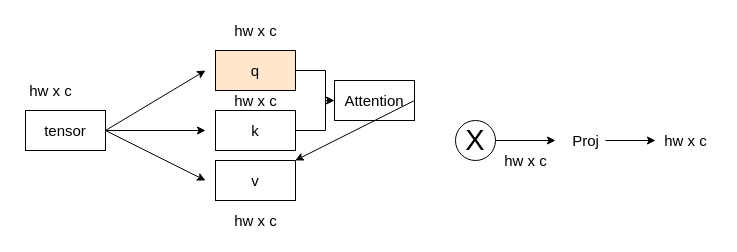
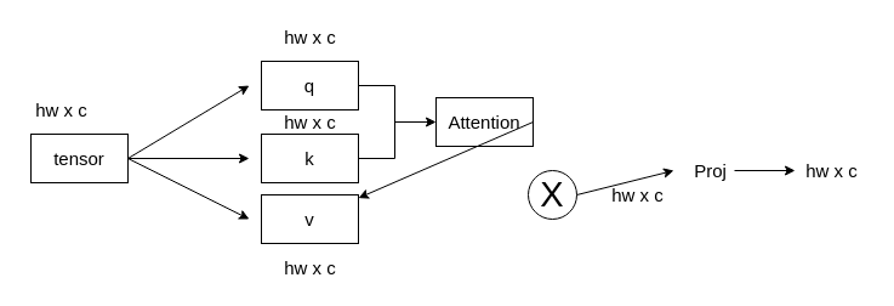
  <mxCell id="0" />
  <mxCell id="1" parent="0" />
  <mxCell id="2" value="tensor" style="rounded=0;whiteSpace=wrap;html=1;fontSize=15;" vertex="1" parent="1"><mxGeometry x="25" y="110" width="80" height="40" as="geometry" /></mxCell>
  <mxCell id="3" value="" style="endArrow=classic;html=1;rounded=0;fontSize=15;" edge="1" parent="1"><mxGeometry width="50" height="50" relative="1" as="geometry"><mxPoint x="105" y="130" as="sourcePoint" /><mxPoint x="205" y="70" as="targetPoint" /></mxGeometry></mxCell>
  <mxCell id="4" value="" style="endArrow=classic;html=1;rounded=0;exitX=1;exitY=0.5;exitDx=0;exitDy=0;fontSize=15;" edge="1" parent="1" source="2"><mxGeometry width="50" height="50" relative="1" as="geometry"><mxPoint x="135" y="160" as="sourcePoint" /><mxPoint x="205" y="130" as="targetPoint" /></mxGeometry></mxCell>
  <mxCell id="5" value="" style="endArrow=classic;html=1;rounded=0;fontSize=15;" edge="1" parent="1"><mxGeometry width="50" height="50" relative="1" as="geometry"><mxPoint x="105" y="130" as="sourcePoint" /><mxPoint x="205" y="180" as="targetPoint" /></mxGeometry></mxCell>
- <mxCell id="6" value="q" style="rounded=0;whiteSpace=wrap;html=1;fontSize=15;fillColor=#ffe6cc;" vertex="1" parent="1"><mxGeometry x="215" y="50" width="80" height="40" as="geometry" /></mxCell>
+ <mxCell id="6" value="q" style="rounded=0;whiteSpace=wrap;html=1;fontSize=15;" vertex="1" parent="1"><mxGeometry x="215" y="50" width="80" height="40" as="geometry" /></mxCell>
  <mxCell id="7" value="k" style="rounded=0;whiteSpace=wrap;html=1;fontSize=15;" vertex="1" parent="1"><mxGeometry x="215" y="110" width="80" height="40" as="geometry" /></mxCell>
  <mxCell id="8" value="v" style="rounded=0;whiteSpace=wrap;html=1;fontSize=15;" vertex="1" parent="1"><mxGeometry x="215" y="160" width="80" height="40" as="geometry" /></mxCell>
- <mxCell id="9" value="Attention" style="rounded=0;whiteSpace=wrap;html=1;fontSize=15;" vertex="1" parent="1"><mxGeometry x="334" y="80" width="80" height="40" as="geometry" /></mxCell>
+ <mxCell id="9" value="Attention" style="rounded=0;whiteSpace=wrap;html=1;fontSize=15;" vertex="1" parent="1"><mxGeometry x="359" y="80" width="80" height="40" as="geometry" /></mxCell>
  <mxCell id="10" value="" style="endArrow=none;html=1;rounded=0;fontSize=15;" edge="1" parent="1"><mxGeometry width="50" height="50" relative="1" as="geometry"><mxPoint x="325" y="130" as="sourcePoint" /><mxPoint x="325" y="70" as="targetPoint" /></mxGeometry></mxCell>
  <mxCell id="11" value="" style="endArrow=none;html=1;rounded=0;exitX=1;exitY=0.5;exitDx=0;exitDy=0;fontSize=15;" edge="1" parent="1" source="7"><mxGeometry width="50" height="50" relative="1" as="geometry"><mxPoint x="335" y="270" as="sourcePoint" /><mxPoint x="325" y="130" as="targetPoint" /></mxGeometry></mxCell>
  <mxCell id="12" value="" style="endArrow=none;html=1;rounded=0;exitX=1;exitY=0.5;exitDx=0;exitDy=0;fontSize=15;" edge="1" parent="1" source="6"><mxGeometry width="50" height="50" relative="1" as="geometry"><mxPoint x="415" y="250" as="sourcePoint" /><mxPoint x="325" y="70" as="targetPoint" /></mxGeometry></mxCell>
  <mxCell id="13" value="" style="endArrow=classic;html=1;rounded=0;entryX=0;entryY=0.5;entryDx=0;entryDy=0;fontSize=15;" edge="1" parent="1" target="9"><mxGeometry width="50" height="50" relative="1" as="geometry"><mxPoint x="325" y="100" as="sourcePoint" /><mxPoint x="505" y="170" as="targetPoint" /></mxGeometry></mxCell>
- <mxCell id="14" value="&lt;font style=&quot;font-size: 29px&quot;&gt;X&lt;/font&gt;" style="ellipse;whiteSpace=wrap;html=1;aspect=fixed;fontSize=15;" vertex="1" parent="1"><mxGeometry x="455" y="120" width="40" height="40" as="geometry" /></mxCell>
+ <mxCell id="14" value="&lt;font style=&quot;font-size: 29px&quot;&gt;X&lt;/font&gt;" style="ellipse;whiteSpace=wrap;html=1;aspect=fixed;fontSize=15;" vertex="1" parent="1"><mxGeometry x="435" y="140" width="40" height="40" as="geometry" /></mxCell>
  <mxCell id="15" value="" style="endArrow=classic;html=1;rounded=0;exitX=1;exitY=0.5;exitDx=0;exitDy=0;fontSize=15;" edge="1" parent="1" source="9" target="8"><mxGeometry width="50" height="50" relative="1" as="geometry"><mxPoint x="485" y="100" as="sourcePoint" /><mxPoint x="535" y="60" as="targetPoint" /></mxGeometry></mxCell>
  <mxCell id="16" value="" style="endArrow=classic;html=1;rounded=0;exitX=1;exitY=0.5;exitDx=0;exitDy=0;fontSize=15;" edge="1" parent="1" source="14"><mxGeometry width="50" height="50" relative="1" as="geometry"><mxPoint x="555" y="220" as="sourcePoint" /><mxPoint x="555" y="140" as="targetPoint" /></mxGeometry></mxCell>
  <mxCell id="17" value="hw x c" style="text;html=1;resizable=0;autosize=1;align=center;verticalAlign=middle;points=[];fillColor=none;strokeColor=none;rounded=0;fontSize=15;" vertex="1" parent="1"><mxGeometry x="20" y="80" width="60" height="20" as="geometry" /></mxCell>
  <mxCell id="18" value="hw x c" style="text;html=1;resizable=0;autosize=1;align=center;verticalAlign=middle;points=[];fillColor=none;strokeColor=none;rounded=0;fontSize=15;" vertex="1" parent="1"><mxGeometry x="225" y="20" width="60" height="20" as="geometry" /></mxCell>
  <mxCell id="19" value="hw x c" style="text;html=1;resizable=0;autosize=1;align=center;verticalAlign=middle;points=[];fillColor=none;strokeColor=none;rounded=0;fontSize=15;" vertex="1" parent="1"><mxGeometry x="225" y="90" width="60" height="20" as="geometry" /></mxCell>
  <mxCell id="20" value="hw x c" style="text;html=1;resizable=0;autosize=1;align=center;verticalAlign=middle;points=[];fillColor=none;strokeColor=none;rounded=0;fontSize=15;" vertex="1" parent="1"><mxGeometry x="225" y="210" width="60" height="20" as="geometry" /></mxCell>
  <mxCell id="21" value="hw x c" style="text;html=1;resizable=0;autosize=1;align=center;verticalAlign=middle;points=[];fillColor=none;strokeColor=none;rounded=0;fontSize=15;" vertex="1" parent="1"><mxGeometry x="495" y="150" width="60" height="20" as="geometry" /></mxCell>
  <mxCell id="22" value="" style="edgeStyle=orthogonalEdgeStyle;rounded=0;orthogonalLoop=1;jettySize=auto;html=1;fontSize=15;" edge="1" parent="1" source="23" target="24"><mxGeometry relative="1" as="geometry" /></mxCell>
  <mxCell id="23" value="Proj" style="text;html=1;resizable=0;autosize=1;align=center;verticalAlign=middle;points=[];fillColor=none;strokeColor=none;rounded=0;fontSize=15;" vertex="1" parent="1"><mxGeometry x="565" y="130" width="40" height="20" as="geometry" /></mxCell>
  <mxCell id="24" value="hw x c" style="text;html=1;resizable=0;autosize=1;align=center;verticalAlign=middle;points=[];fillColor=none;strokeColor=none;rounded=0;fontSize=15;" vertex="1" parent="1"><mxGeometry x="655" y="130" width="60" height="20" as="geometry" /></mxCell>
